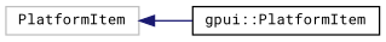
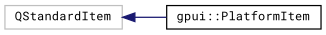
  digraph {
    rankdir=LR
    fontname="Roboto Mono"
    node [fillcolor=white fontname="Roboto Mono" fontsize=10 shape=record style=filled]
-   n1 [color=grey75 height=0.2 label=PlatformItem width=0.4]
+   n1 [color=grey75 height=0.2 label=QStandardItem width=0.4]
    n2 [color=black height=0.2 label="gpui::PlatformItem" width=0.4]
    n1 -> n2 [color=midnightblue dir=back fontname="Roboto Mono" fontsize=10 labelfontname=Helvetica labelfontsize=10 style=solid]
  }
